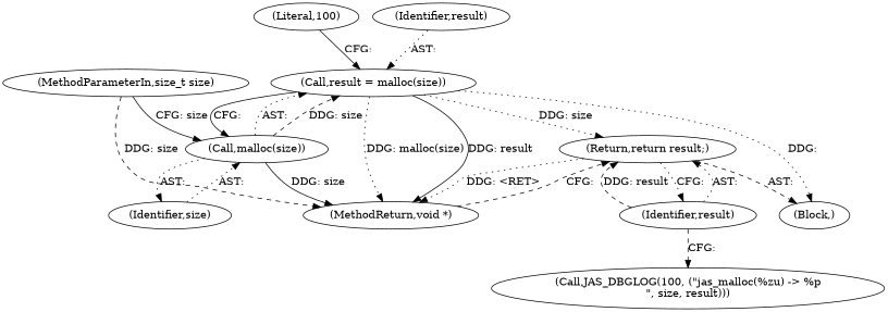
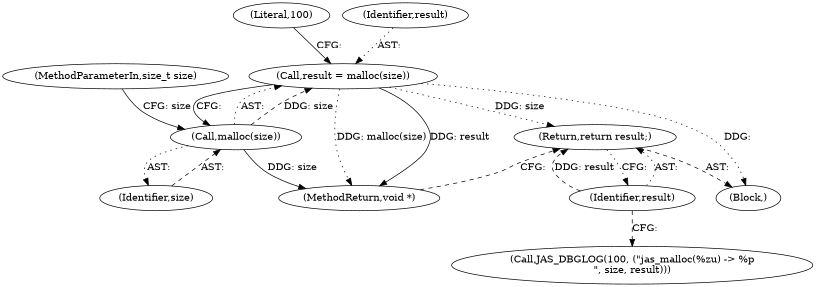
  digraph {
    edge [style=dotted]
    n1 [label="(Return,return result;)"]
    n2 [label="(Identifier,result)"]
    n3 [label="(Block,)"]
    n4 [label="(MethodReturn,void *)"]
    n5 [label="(Call,JAS_DBGLOG(100, (\"jas_malloc(%zu) -> %p\n\", size, result)))"]
    n6 [label="(Call,result = malloc(size))"]
    n7 [label="(Call,malloc(size))"]
    n8 [label="(Identifier,size)"]
    n9 [label="(MethodParameterIn,size_t size)"]
    n10 [label="(Literal,100)"]
    n11 [label="(Identifier,result)"]
    n1 -> n2 [label="CFG: "]
    n1 -> n3 [label="AST: " style=dashed]
-   n1 -> n4 [label="DDG: <RET>"]
    n2 -> n1 [label="AST: "]
    n2 -> n1 [label="DDG: result" style=dashed]
    n2 -> n5 [label="CFG: " style=dashed]
    n4 -> n1 [label="CFG: " style=dashed]
    n6 -> n1 [label="DDG: size"]
    n6 -> n3 [label="DDG: "]
    n6 -> n4 [label="DDG: malloc(size)"]
    n6 -> n4 [label="DDG: result" style=solid]
    n6 -> n7 [label="CFG: " style=solid]
    n7 -> n4 [label="DDG: size" style=solid]
    n7 -> n6 [label="AST: "]
    n7 -> n6 [label="DDG: size" style=dashed]
    n7 -> n8 [label="AST: "]
-   n8 -> n7 [label="AST: "]
-   n9 -> n4 [label="DDG: size" style=dashed]
+   n8 -> n7 [label="AST: " style=dashed]
    n9 -> n7 [label="CFG: size" style=solid]
    n10 -> n6 [label="CFG: " style=solid]
    n11 -> n6 [label="AST: "]
  }
